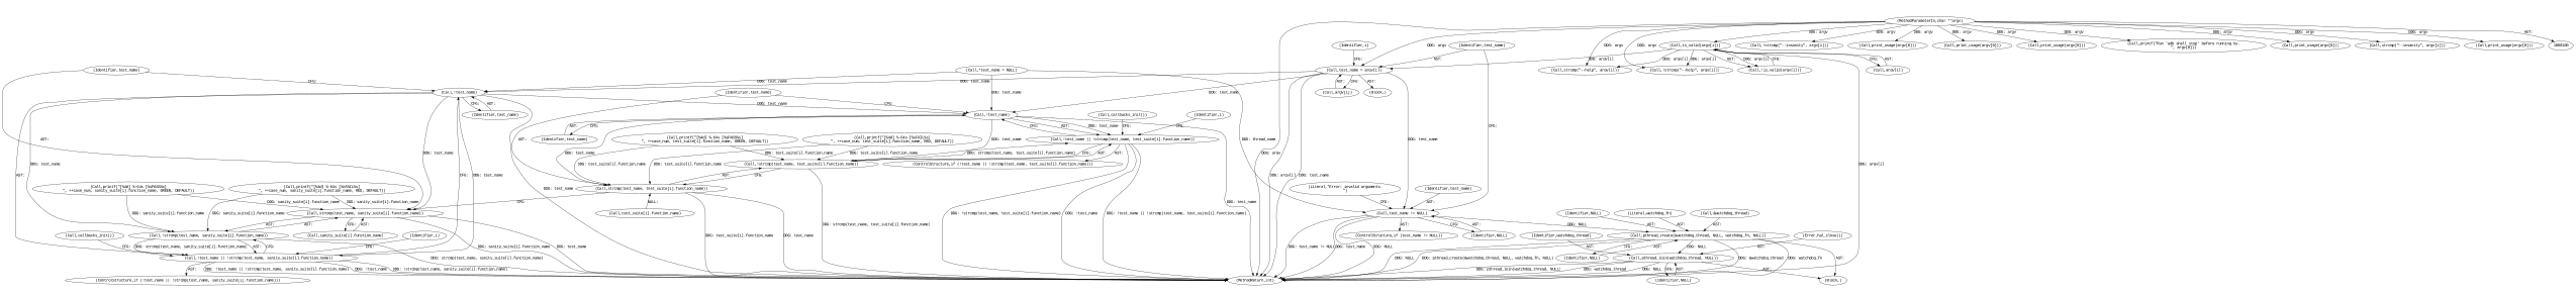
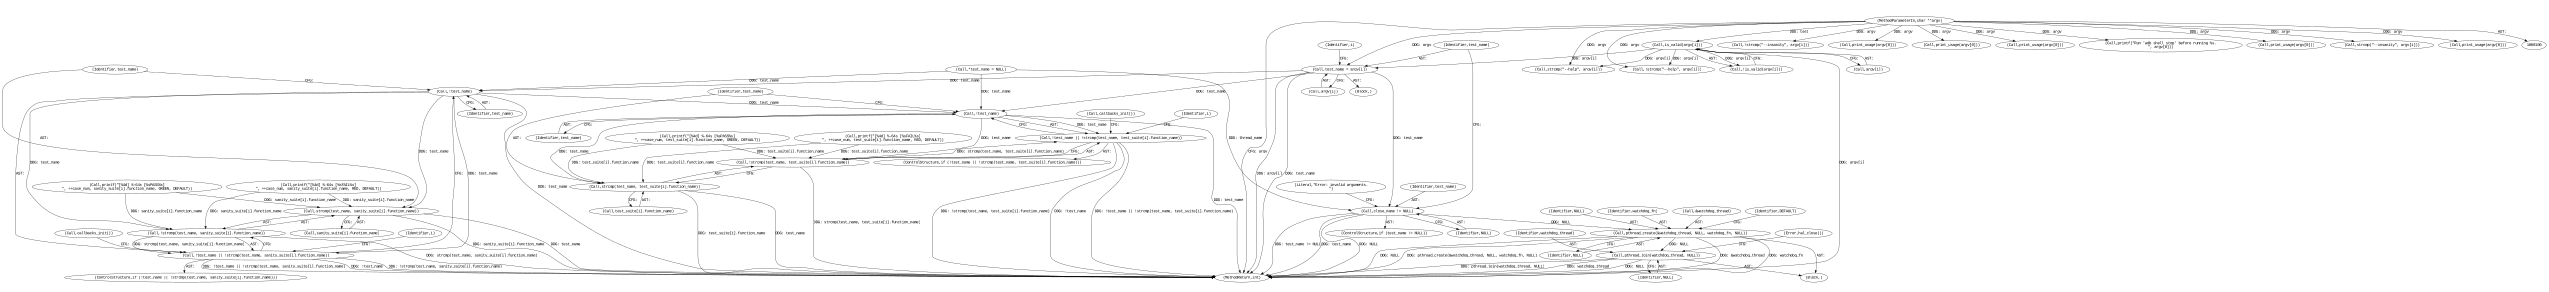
  digraph {
    fontname="Liberation Mono"
    node [fontname="Liberation Mono"]
    edge [fontname="Liberation Mono"]
    n1 [label="(Call,test_name = argv[i])"]
-   n2 [label="(Call,test_name != NULL)"]
+   n2 [label="(Call,close_name != NULL)"]
    n3 [label="(Call,!test_name)"]
    n4 [label="(Call,!test_name)"]
    n5 [label="(MethodReturn,int)"]
    n6 [label="(Block,)"]
    n7 [label="(Call,argv[i])"]
    n8 [label="(Call,pthread_create(&watchdog_thread, NULL, watchdog_fn, NULL))"]
    n9 [label="(Identifier,NULL)"]
    n10 [label="(ControlStructure,if (test_name != NULL))"]
    n11 [label="(Call,!test_name || !strcmp(test_name, sanity_suite[i].function_name))"]
    n12 [label="(Call,!strcmp(test_name, sanity_suite[i].function_name))"]
    n13 [label="(Call,strcmp(test_name, sanity_suite[i].function_name))"]
    n14 [label="(Identifier,test_name)"]
    n15 [label="(Call,!test_name || !strcmp(test_name, test_suite[i].function_name))"]
    n16 [label="(Call,!strcmp(test_name, test_suite[i].function_name))"]
    n17 [label="(Call,strcmp(test_name, test_suite[i].function_name))"]
    n18 [label="(Identifier,test_name)"]
    n19 [label="(Call,is_valid(argv[i]))"]
    n20 [label="(Call,!is_valid(argv[i]))"]
    n21 [label="(Call,!strcmp(\"--help\", argv[i]))"]
    n22 [label="(Call,argv[i])"]
    n23 [label="(Call,strcmp(\"--help\", argv[i]))"]
    n24 [label="(MethodParameterIn,char **argv)"]
    n25 [label="(Call,!strcmp(\"--insanity\", argv[i]))"]
    n26 [label="(Call,print_usage(argv[0]))"]
    n27 [label="(Call,print_usage(argv[0]))"]
    n28 [label="(Call,print_usage(argv[0]))"]
    n29 [label="(Call,printf(\"Run 'adb shell stop' before running %s.\n\", argv[0]))"]
    n30 [label="(Call,print_usage(argv[0]))"]
    n31 [label="(Call,strcmp(\"--insanity\", argv[i]))"]
    n32 [label="(Call,print_usage(argv[0]))"]
    1000100
    n34 [label="(Call,pthread_join(watchdog_thread, NULL))"]
    n35 [label="(Block,)"]
    n36 [label="(Identifier,NULL)"]
    n37 [label="(Identifier,NULL)"]
    n38 [label="(ControlStructure,if (!test_name || !strcmp(test_name, sanity_suite[i].function_name)))"]
    n39 [label="(Call,sanity_suite[i].function_name)"]
    n40 [label="(ControlStructure,if (!test_name || !strcmp(test_name, test_suite[i].function_name)))"]
    n41 [label="(Call,test_suite[i].function_name)"]
    n42 [label="(Call,callbacks_init())"]
    n43 [label="(Identifier,test_name)"]
    n44 [label="(Call,*test_name = NULL)"]
    n45 [label="(Identifier,i)"]
    n46 [label="(Call,printf(\"[%4d] %-64s [%sFAIL%s]\n\", ++case_num, sanity_suite[i].function_name, RED, DEFAULT))"]
    n47 [label="(Identifier,NULL)"]
-   n48 [label="(Literal,watchdog_fn)"]
+   n48 [label="(Identifier,watchdog_fn)"]
    n49 [label="(Call,&watchdog_thread)"]
+   n50 [label="(Identifier,DEFAULT)"]
    n51 [label="(Identifier,test_name)"]
    n52 [label="(Identifier,i)"]
    n53 [label="(Call,callbacks_init())"]
    n54 [label="(Call,printf(\"[%4d] %-64s [%sPASS%s]\n\", ++case_num, sanity_suite[i].function_name, GREEN, DEFAULT))"]
    n55 [label="(Identifier,test_name)"]
    n56 [label="(Call,printf(\"[%4d] %-64s [%sFAIL%s]\n\", ++case_num, test_suite[i].function_name, RED, DEFAULT))"]
    n57 [label="(Call,printf(\"[%4d] %-64s [%sPASS%s]\n\", ++case_num, test_suite[i].function_name, GREEN, DEFAULT))"]
    n58 [label="(Literal,\"Error: invalid arguments.\n\")"]
    n59 [label="(Error,hal_close())"]
    n60 [label="(Identifier,watchdog_thread)"]
    n61 [label="(Identifier,i)"]
    n62 [label="(Identifier,test_name)"]
    n1 -> n2 [label="DDG: test_name"]
    n1 -> n3 [label="DDG: test_name"]
    n1 -> n4 [label="DDG: test_name"]
    n1 -> n5 [label="DDG: argv[i]"]
    n1 -> n5 [label="DDG: test_name"]
    n1 -> n6 [label="AST: "]
    n1 -> n7 [label="CFG: "]
    n2 -> n5 [label="DDG: NULL"]
    n2 -> n5 [label="DDG: test_name != NULL"]
    n2 -> n5 [label="DDG: test_name"]
    n2 -> n8 [label="DDG: NULL"]
    n2 -> n9 [label="CFG: "]
    n2 -> n10 [label="AST: "]
    n3 -> n4 [label="DDG: test_name"]
    n3 -> n5 [label="DDG: test_name"]
    n3 -> n11 [label="AST: "]
    n3 -> n11 [label="DDG: test_name"]
    n3 -> n12 [label="DDG: test_name"]
    n3 -> n13 [label="DDG: test_name"]
    n3 -> n14 [label="CFG: "]
    n4 -> n5 [label="DDG: test_name"]
    n4 -> n15 [label="AST: "]
    n4 -> n15 [label="DDG: test_name"]
    n4 -> n16 [label="DDG: test_name"]
    n4 -> n17 [label="DDG: test_name"]
    n4 -> n18 [label="CFG: "]
    n7 -> n1 [label="AST: "]
    n8 -> n5 [label="DDG: &watchdog_thread"]
    n8 -> n5 [label="DDG: watchdog_fn"]
    n8 -> n5 [label="DDG: NULL"]
    n8 -> n5 [label="DDG: pthread_create(&watchdog_thread, NULL, watchdog_fn, NULL)"]
    n8 -> n34 [label="DDG: NULL"]
    n8 -> n35 [label="AST: "]
    n8 -> n36 [label="CFG: "]
    n9 -> n2 [label="AST: "]
    n11 -> n3 [label="CFG: "]
    n11 -> n5 [label="DDG: !test_name || !strcmp(test_name, sanity_suite[i].function_name)"]
    n11 -> n5 [label="DDG: !test_name"]
    n11 -> n5 [label="DDG: !strcmp(test_name, sanity_suite[i].function_name)"]
    n11 -> n12 [label="CFG: "]
    n11 -> n38 [label="AST: "]
    n12 -> n5 [label="DDG: strcmp(test_name, sanity_suite[i].function_name)"]
    n12 -> n11 [label="AST: "]
    n12 -> n11 [label="DDG: strcmp(test_name, sanity_suite[i].function_name)"]
    n12 -> n13 [label="AST: "]
    n13 -> n5 [label="DDG: test_name"]
    n13 -> n5 [label="DDG: sanity_suite[i].function_name"]
    n13 -> n12 [label="AST: "]
    n13 -> n39 [label="CFG: "]
    n14 -> n3 [label="AST: "]
    n15 -> n4 [label="CFG: "]
    n15 -> n5 [label="DDG: !test_name"]
    n15 -> n5 [label="DDG: !test_name || !strcmp(test_name, test_suite[i].function_name)"]
    n15 -> n5 [label="DDG: !strcmp(test_name, test_suite[i].function_name)"]
    n15 -> n16 [label="CFG: "]
    n15 -> n40 [label="AST: "]
    n16 -> n5 [label="DDG: strcmp(test_name, test_suite[i].function_name)"]
    n16 -> n15 [label="AST: "]
    n16 -> n15 [label="DDG: strcmp(test_name, test_suite[i].function_name)"]
    n16 -> n17 [label="CFG: "]
    n17 -> n5 [label="DDG: test_suite[i].function_name"]
    n17 -> n5 [label="DDG: test_name"]
    n17 -> n16 [label="AST: "]
-   n17 -> n13 [label="CFG: "]
+   n17 -> n41 [label="CFG: "]
    n18 -> n4 [label="AST: "]
    n19 -> n1 [label="DDG: argv[i]"]
    n19 -> n5 [label="DDG: argv[i]"]
    n19 -> n20 [label="AST: "]
    n19 -> n20 [label="DDG: argv[i]"]
    n19 -> n21 [label="DDG: argv[i]"]
    n19 -> n22 [label="CFG: "]
    n19 -> n23 [label="DDG: argv[i]"]
    n20 -> n19 [label="CFG: "]
    n22 -> n19 [label="AST: "]
    n24 -> n1 [label="DDG: argv"]
-   n24 -> n5 [label="DDG: argv"]
-   n24 -> n19 [label="DDG: argv"]
+   n24 -> n5 [label="CFG: argv"]
+   n24 -> n19 [label="DDG: test"]
    n24 -> n21 [label="DDG: argv"]
    n24 -> n23 [label="DDG: argv"]
    n24 -> n25 [label="DDG: argv"]
    n24 -> n26 [label="DDG: argv"]
    n24 -> n27 [label="DDG: argv"]
    n24 -> n28 [label="DDG: argv"]
    n24 -> n29 [label="DDG: argv"]
    n24 -> n30 [label="DDG: argv"]
    n24 -> n31 [label="DDG: argv"]
    n24 -> n32 [label="DDG: argv"]
    n24 -> 1000100 [label="AST: "]
    n34 -> n5 [label="DDG: pthread_join(watchdog_thread, NULL)"]
    n34 -> n5 [label="DDG: watchdog_thread"]
    n34 -> n5 [label="DDG: NULL"]
    n34 -> n35 [label="AST: "]
    n34 -> n37 [label="CFG: "]
    n36 -> n8 [label="AST: "]
    n37 -> n34 [label="AST: "]
    n39 -> n13 [label="AST: "]
-   n41 -> n17 [label="NULL: "]
+   n41 -> n17 [label="AST: "]
    n42 -> n15 [label="CFG: "]
    n43 -> n1 [label="AST: "]
    n43 -> n2 [label="CFG: "]
    n44 -> n2 [label="DDG: thread_name"]
    n44 -> n3 [label="DDG: test_name"]
    n44 -> n4 [label="DDG: test_name"]
    n45 -> n11 [label="CFG: "]
    n46 -> n12 [label="DDG: sanity_suite[i].function_name"]
    n46 -> n13 [label="DDG: sanity_suite[i].function_name"]
    n47 -> n8 [label="AST: "]
    n48 -> n8 [label="AST: "]
    n49 -> n8 [label="AST: "]
+   n50 -> n8 [label="CFG: "]
    n51 -> n4 [label="CFG: "]
    n51 -> n17 [label="AST: "]
    n52 -> n15 [label="CFG: "]
    n53 -> n11 [label="CFG: "]
    n54 -> n12 [label="DDG: sanity_suite[i].function_name"]
    n54 -> n13 [label="DDG: sanity_suite[i].function_name"]
    n55 -> n2 [label="AST: "]
    n56 -> n16 [label="DDG: test_suite[i].function_name"]
    n56 -> n17 [label="DDG: test_suite[i].function_name"]
    n57 -> n16 [label="DDG: test_suite[i].function_name"]
    n57 -> n17 [label="DDG: test_suite[i].function_name"]
    n58 -> n2 [label="CFG: "]
-   n59 -> n34 [label="AST: "]
+   n59 -> n34 [label="CFG: "]
    n60 -> n34 [label="AST: "]
    n61 -> n1 [label="CFG: "]
    n62 -> n3 [label="CFG: "]
    n62 -> n13 [label="AST: "]
  }
